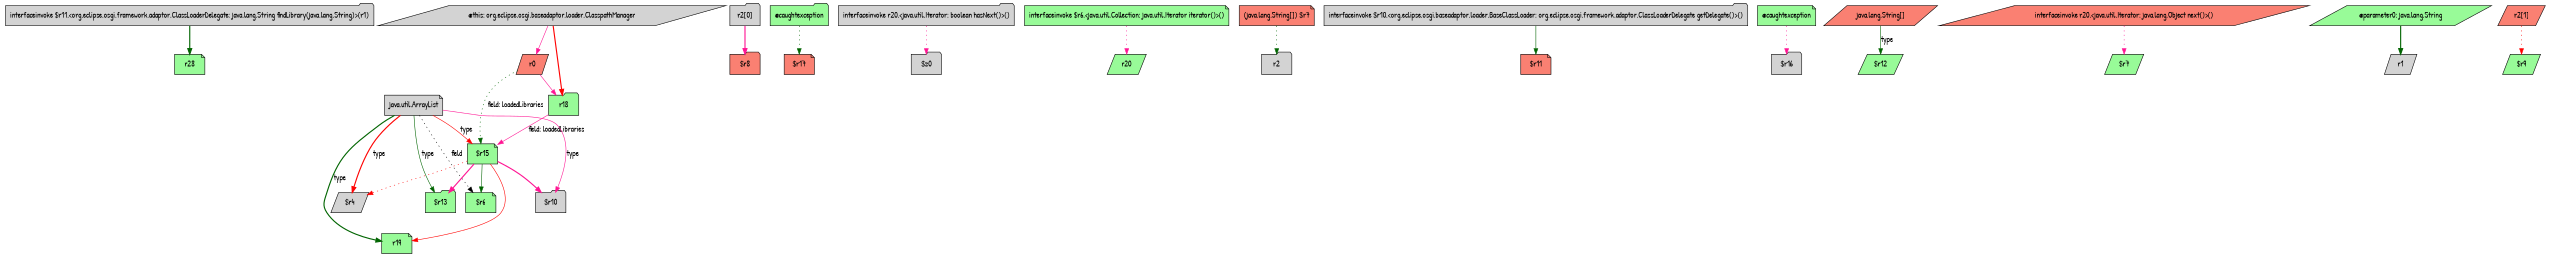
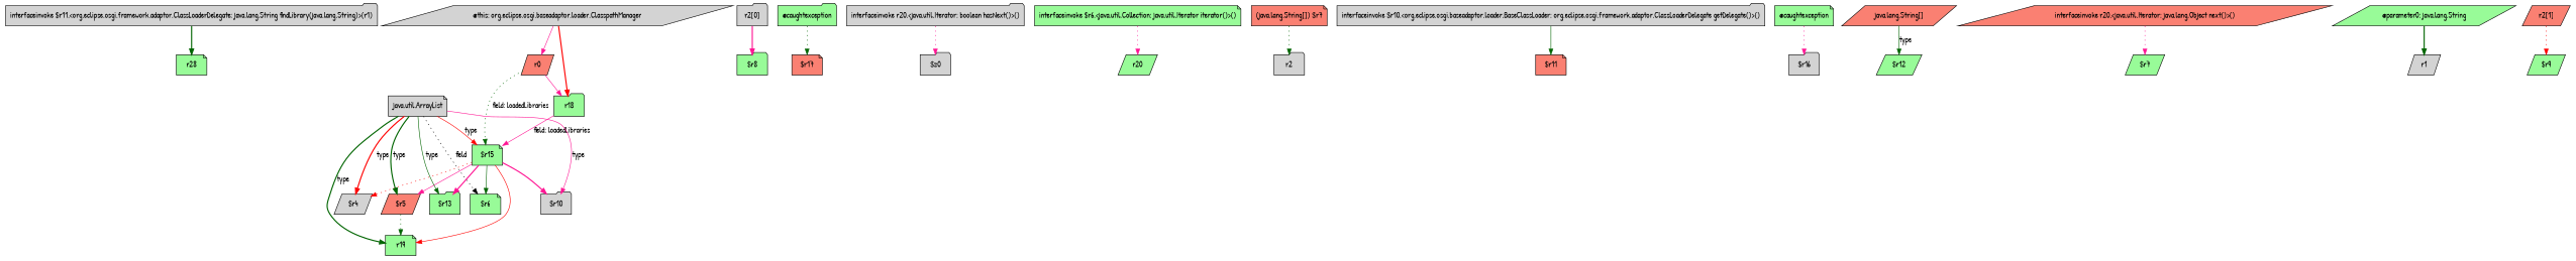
  digraph {
    fontname="Patrick Hand"
    node [fillcolor=palegreen fontname="Patrick Hand" shape=parallelogram style=filled]
    edge [color=darkgreen fontname="Patrick Hand" style=solid]
    n1 [fillcolor=lightgrey label="interfaceinvoke $r11.<org.eclipse.osgi.framework.adaptor.ClassLoaderDelegate: java.lang.String findLibrary(java.lang.String)>(r1)" shape=folder]
    n2 [label=r28 shape=note]
    n3 [fillcolor=salmon label=r0]
    n4 [label=r18 shape=folder]
    n5 [label="$r15" shape=note]
    n6 [label=r19 shape=note]
+   n7 [fillcolor=salmon label="$r5"]
    n8 [label="$r13" shape=folder]
    n9 [fillcolor=lightgrey label="$r4"]
    n10 [label="$r6" shape=note]
    n11 [fillcolor=lightgrey label="$r10" shape=folder]
    n12 [fillcolor=lightgrey label="java.util.ArrayList" shape=note]
    n13 [fillcolor=lightgrey label="r2[0]" shape=folder]
-   n14 [fillcolor=salmon label="$r8" shape=folder]
+   n14 [label="$r8" shape=folder]
    n15 [label="@caughtexception" shape=folder]
    n16 [fillcolor=salmon label="$r17" shape=note]
    n17 [fillcolor=lightgrey label="interfaceinvoke r20.<java.util.Iterator: boolean hasNext()>()" shape=folder]
    n18 [fillcolor=lightgrey label="$z0" shape=folder]
    n19 [label="interfaceinvoke $r6.<java.util.Collection: java.util.Iterator iterator()>()" shape=note]
    n20 [label=r20]
    n21 [fillcolor=salmon label="(java.lang.String[]) $r7" shape=note]
    n22 [fillcolor=lightgrey label=r2 shape=folder]
    n23 [fillcolor=lightgrey label="@this: org.eclipse.osgi.baseadaptor.loader.ClasspathManager"]
    n24 [fillcolor=lightgrey label="interfaceinvoke $r10.<org.eclipse.osgi.baseadaptor.loader.BaseClassLoader: org.eclipse.osgi.framework.adaptor.ClassLoaderDelegate getDelegate()>()" shape=folder]
    n25 [fillcolor=salmon label="$r11" shape=note]
    n26 [label="@caughtexception" shape=note]
    n27 [fillcolor=lightgrey label="$r16" shape=folder]
    n28 [fillcolor=salmon label="java.lang.String[]"]
    n29 [label="$r12"]
    n30 [fillcolor=salmon label="interfaceinvoke r20.<java.util.Iterator: java.lang.Object next()>()"]
    n31 [label="$r7"]
    n32 [label="@parameter0: java.lang.String"]
    n33 [fillcolor=lightgrey label=r1]
    n34 [fillcolor=salmon label="r2[1]"]
    n35 [label="$r9"]
    n1 -> n2 [style=bold]
    n3 -> n4 [color=deeppink]
    n3 -> n5 [label="field: loadedLibraries" style=dotted]
    n4 -> n5 [color=deeppink label="field: loadedLibraries"]
    n5 -> n6 [color=red]
+   n5 -> n7 [color=deeppink]
    n5 -> n8 [color=deeppink style=bold]
    n5 -> n9 [color=red style=dotted]
    n5 -> n10
    n5 -> n11 [color=deeppink style=bold]
+   n7 -> n6 [style=dotted]
    n12 -> n5 [color=red label=type]
    n12 -> n6 [label=type style=bold]
+   n12 -> n7 [label=type style=bold]
    n12 -> n8 [label=type]
    n12 -> n9 [color=red label=type style=bold]
    n12 -> n10 [color=black label=field style=dotted]
    n12 -> n11 [color=deeppink label=type]
    n13 -> n14 [color=deeppink style=bold]
    n15 -> n16 [style=dotted]
    n17 -> n18 [color=deeppink style=dotted]
    n19 -> n20 [color=deeppink style=dotted]
    n21 -> n22 [style=dotted]
    n23 -> n3 [color=deeppink]
    n23 -> n4 [color=red style=bold]
    n24 -> n25
    n26 -> n27 [color=deeppink style=dotted]
    n28 -> n29 [label=type]
    n30 -> n31 [color=deeppink style=dotted]
    n32 -> n33 [style=bold]
    n34 -> n35 [color=red style=dotted]
  }
